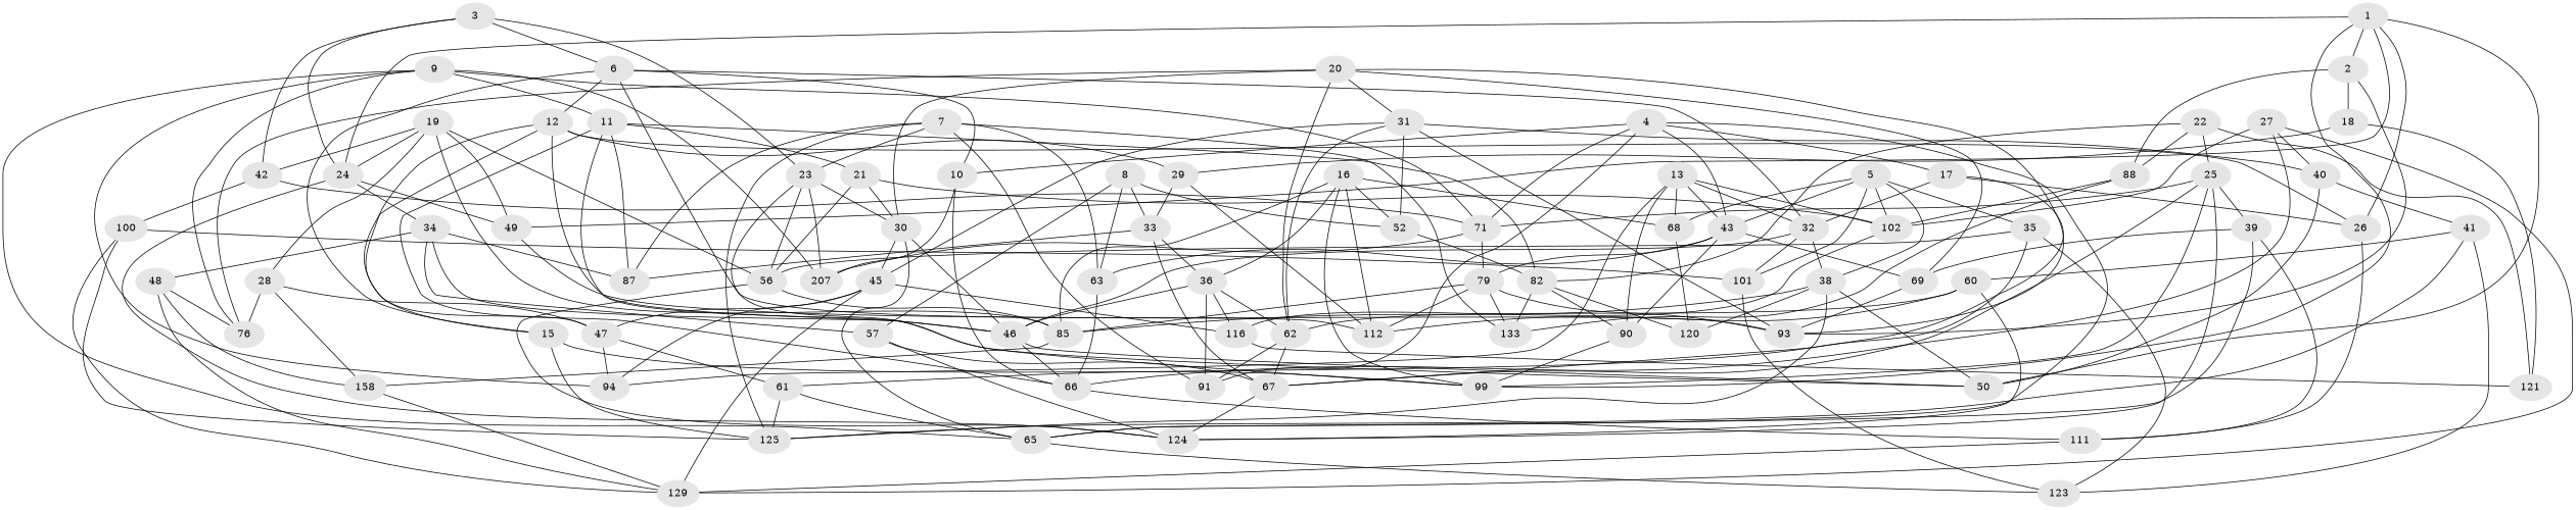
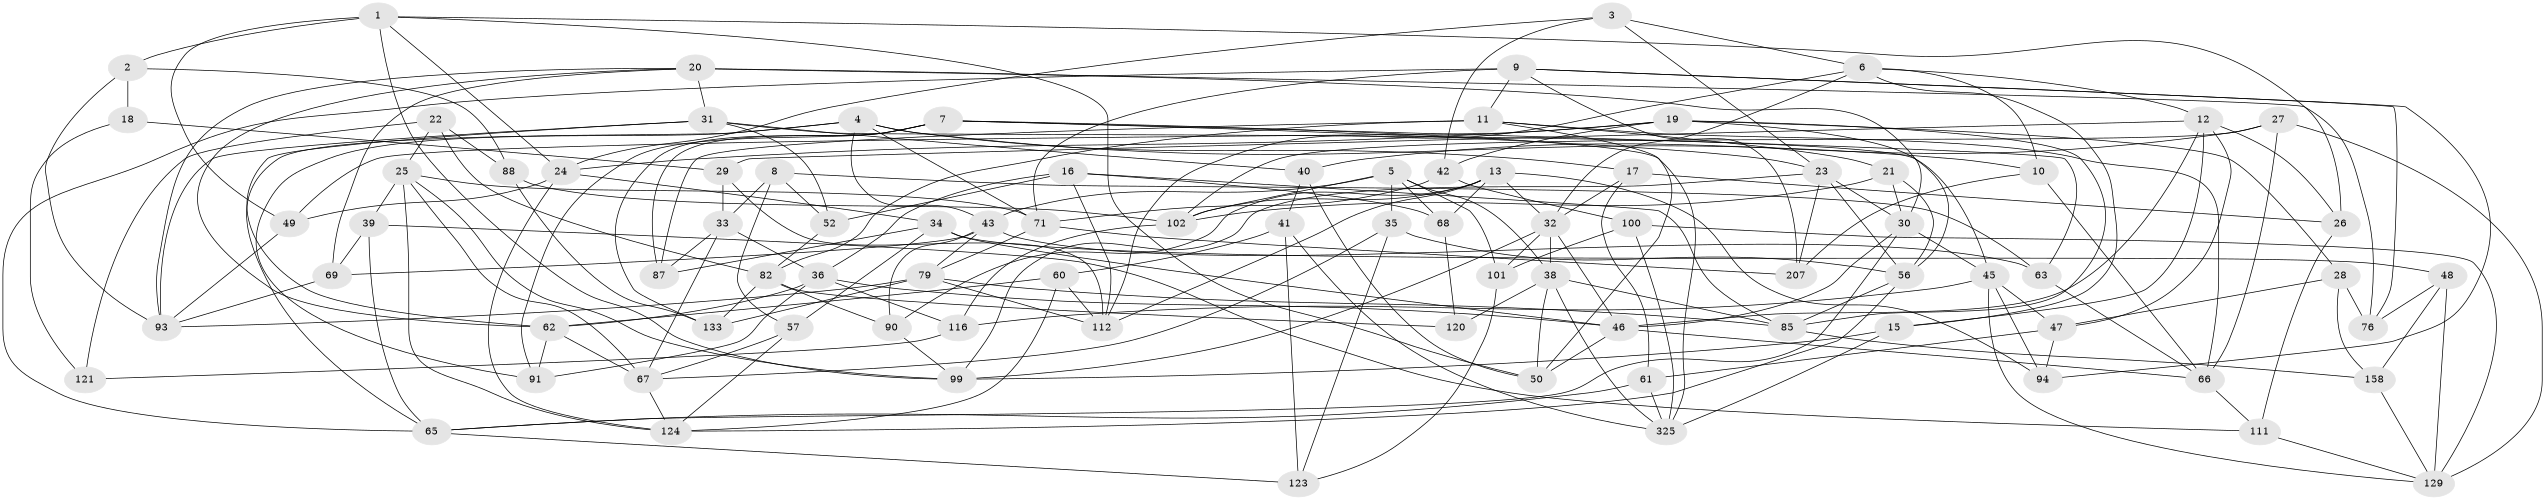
  graph {
    node [color=gray90 style=filled]
    1 [super="+104"]
    2
    24 [super="+119"]
    26
    49
    50 [super="+83"]
    99 [super="+115"]
    18
    88
    93 [super="+118"]
    34 [super="+92"]
    124 [super="+127"]
    111
    29
    121
    102 [super="+128"]
    133
    6 [super="+74"]
    10
    12 [super="+86"]
    15
    32 [super="+59"]
    112 [super="+117"]
    3
    23 [super="+131"]
    42
    n27 [label=207]
    56 [super="+75"]
    30 [super="+103"]
    71 [super="+106"]
    100
    4 [super="+72"]
    17
    43 [super="+110"]
    65 [super="+114"]
    91
    66 [super="+77"]
    61
    63
    90
    69
    79 [super="+98"]
    123
    5 [super="+14"]
    35
    38 [super="+97"]
    68 [super="+95"]
    101
    67 [super="+78"]
-   125 [super="+126"]
+   125 [super="+126" label=325]
    85 [super="+113"]
    120
    116
    46 [super="+84"]
    47 [super="+64"]
    7 [super="+81"]
    87
    8 [super="+51"]
    33 [super="+70"]
    52
    57
    36 [super="+96"]
    82 [super="+130"]
    9 [super="+89"]
    11 [super="+109"]
    76 [super="+105"]
    94
    21
    13 [super="+37"]
    16 [super="+44"]
    62 [super="+73"]
    n72 [label=158]
    19 [super="+122"]
    28 [super="+55"]
    20 [super="+54"]
    31 [super="+58"]
    45 [super="+53"]
    40
    25 [super="+80"]
    39
    22
    48
    129 [super="+134"]
    27
    41
    60
    1 -- 2
    1 -- 24
    1 -- 26
    1 -- 49
    1 -- 50
    1 -- 99
    2 -- 18
    2 -- 88
    2 -- 93
    24 -- 49
    24 -- 34
    24 -- 124
    26 -- 111
    49 -- 93
    18 -- 29
    18 -- 121
    88 -- 102
    88 -- 133
    34 -- 46
    34 -- 87
    34 -- 57
    34 -- 48
    111 -- 129
    29 -- 112
    29 -- 33
    102 -- 116
    6 -- 10
    6 -- 12
    6 -- 15
    6 -- 32
    6 -- 112
    10 -- n27
    10 -- 66
    12 -- 26
    12 -- 29
    12 -- 15
    12 -- 46
    12 -- 47
    15 -- 99
    15 -- 125
    32 -- 38
    32 -- 101
    32 -- 46
    3 -- 24
    3 -- 6
    3 -- 23
    3 -- 42
    23 -- 99
    23 -- n27
    23 -- 56
    23 -- 30
    42 -- 71
    42 -- 100
    56 -- 124
    56 -- 85
    30 -- 65
    30 -- 46
    30 -- 45
    71 -- n27
    71 -- 79
    100 -- 101
    100 -- 125
    100 -- 129
    4 -- 10
    4 -- 71
    4 -- 17
    4 -- 43
    4 -- 65
    4 -- 91
    17 -- 26
    17 -- 32
    17 -- 61
    43 -- 63
    43 -- 90
    43 -- 69
    43 -- 79
    65 -- 123
    66 -- 111
    61 -- 65
    61 -- 125
    63 -- 66
    90 -- 99
    69 -- 93
    79 -- 93
    79 -- 133
    79 -- 112
    79 -- 85
    5 -- 102
    5 -- 43
    5 -- 35
    5 -- 38
    5 -- 68
    5 -- 101
    35 -- 56
    35 -- 123
    35 -- 67
    38 -- 50
    38 -- 125
    38 -- 85
    38 -- 120
    68 -- 120
    101 -- 123
    67 -- 124
    85 -- n72
    116 -- 121
    46 -- 50
    46 -- 66
    47 -- 61
    47 -- 94
    7 -- 133
    7 -- 23
    7 -- 91
    7 -- 63
    7 -- 125
    7 -- 87
    8 -- 63
    8 -- 33 [weight=2]
    8 -- 52
    8 -- 57
    33 -- 67
    33 -- 87
    33 -- 36
    52 -- 82
    57 -- 124
    57 -- 67
    36 -- 91
    36 -- 116
    36 -- 46
    36 -- 62
    82 -- 133
    82 -- 90
    82 -- 120
    9 -- n27
    9 -- 71
    9 -- 65
    9 -- 11
    9 -- 76
    9 -- 94
    11 -- 50
    11 -- 66
    11 -- 87
    11 -- 82
    11 -- 21
    21 -- 102
    21 -- 56
    21 -- 30
    13 -- 102
    13 -- 32
-   13 -- 43
+   13 -- 112
    13 -- 90
    13 -- 68
    13 -- 94
-   16 -- 99
+   32 -- 99
    16 -- 112
    16 -- 68
    16 -- 85
    16 -- 52
    16 -- 36
    62 -- 91
    62 -- 67
    n72 -- 129
    19 -- 24
    19 -- 49
    19 -- 42
    19 -- 56
    19 -- 85
    19 -- 28
    28 -- 47
    28 -- 76 [weight=3]
    28 -- n72
    20 -- 93
    20 -- 30
    20 -- 69
    20 -- 76
    20 -- 62
    20 -- 31
    31 -- 93
    31 -- 52
    31 -- 62
    31 -- 45
    31 -- 40
    45 -- 116
    45 -- 47
    45 -- 94
    45 -- 129
    40 -- 50
    40 -- 41
    25 -- 99
    25 -- 124
    25 -- 71
    25 -- 67
    25 -- 39
    39 -- 111
    39 -- 65
    39 -- 69
    22 -- 88
    22 -- 121
    22 -- 82
    22 -- 25
    48 -- 76
    48 -- n72
    48 -- 129
    27 -- 102
    27 -- 66
    27 -- 40
    27 -- 129
    41 -- 123
    41 -- 125
    41 -- 60
    60 -- 124
    60 -- 112
    60 -- 62
  }
